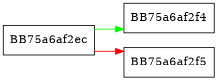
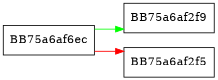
  digraph {
    rankdir=LR
    splines=ortho
    node [shape=box]
-   BB75a6af2ec
-   BB75a6af2f9 [label=BB75a6af2f4]
+   BB75a6af2ec [label=BB75a6af6ec]
+   BB75a6af2f9
    BB75a6af2f5
    BB75a6af2ec -> BB75a6af2f9 [color=green]
    BB75a6af2ec -> BB75a6af2f5 [color=red]
  }
